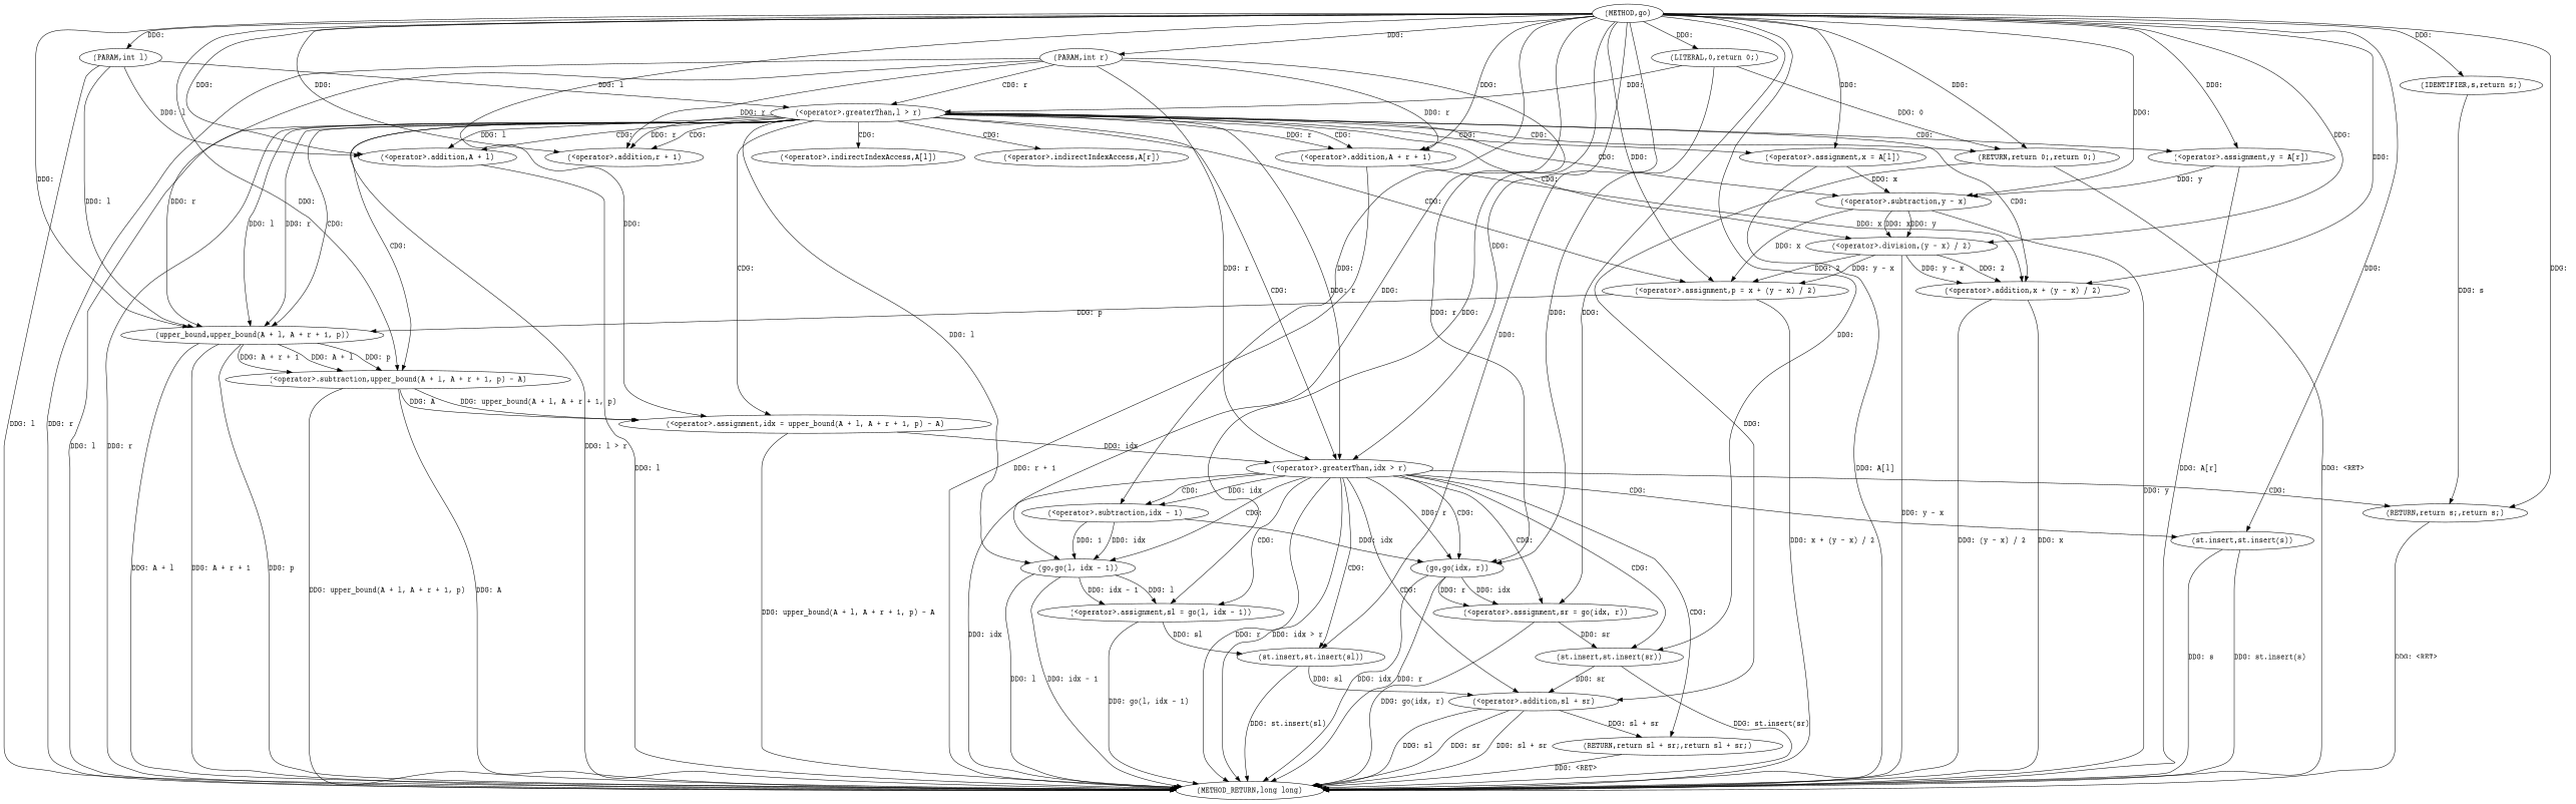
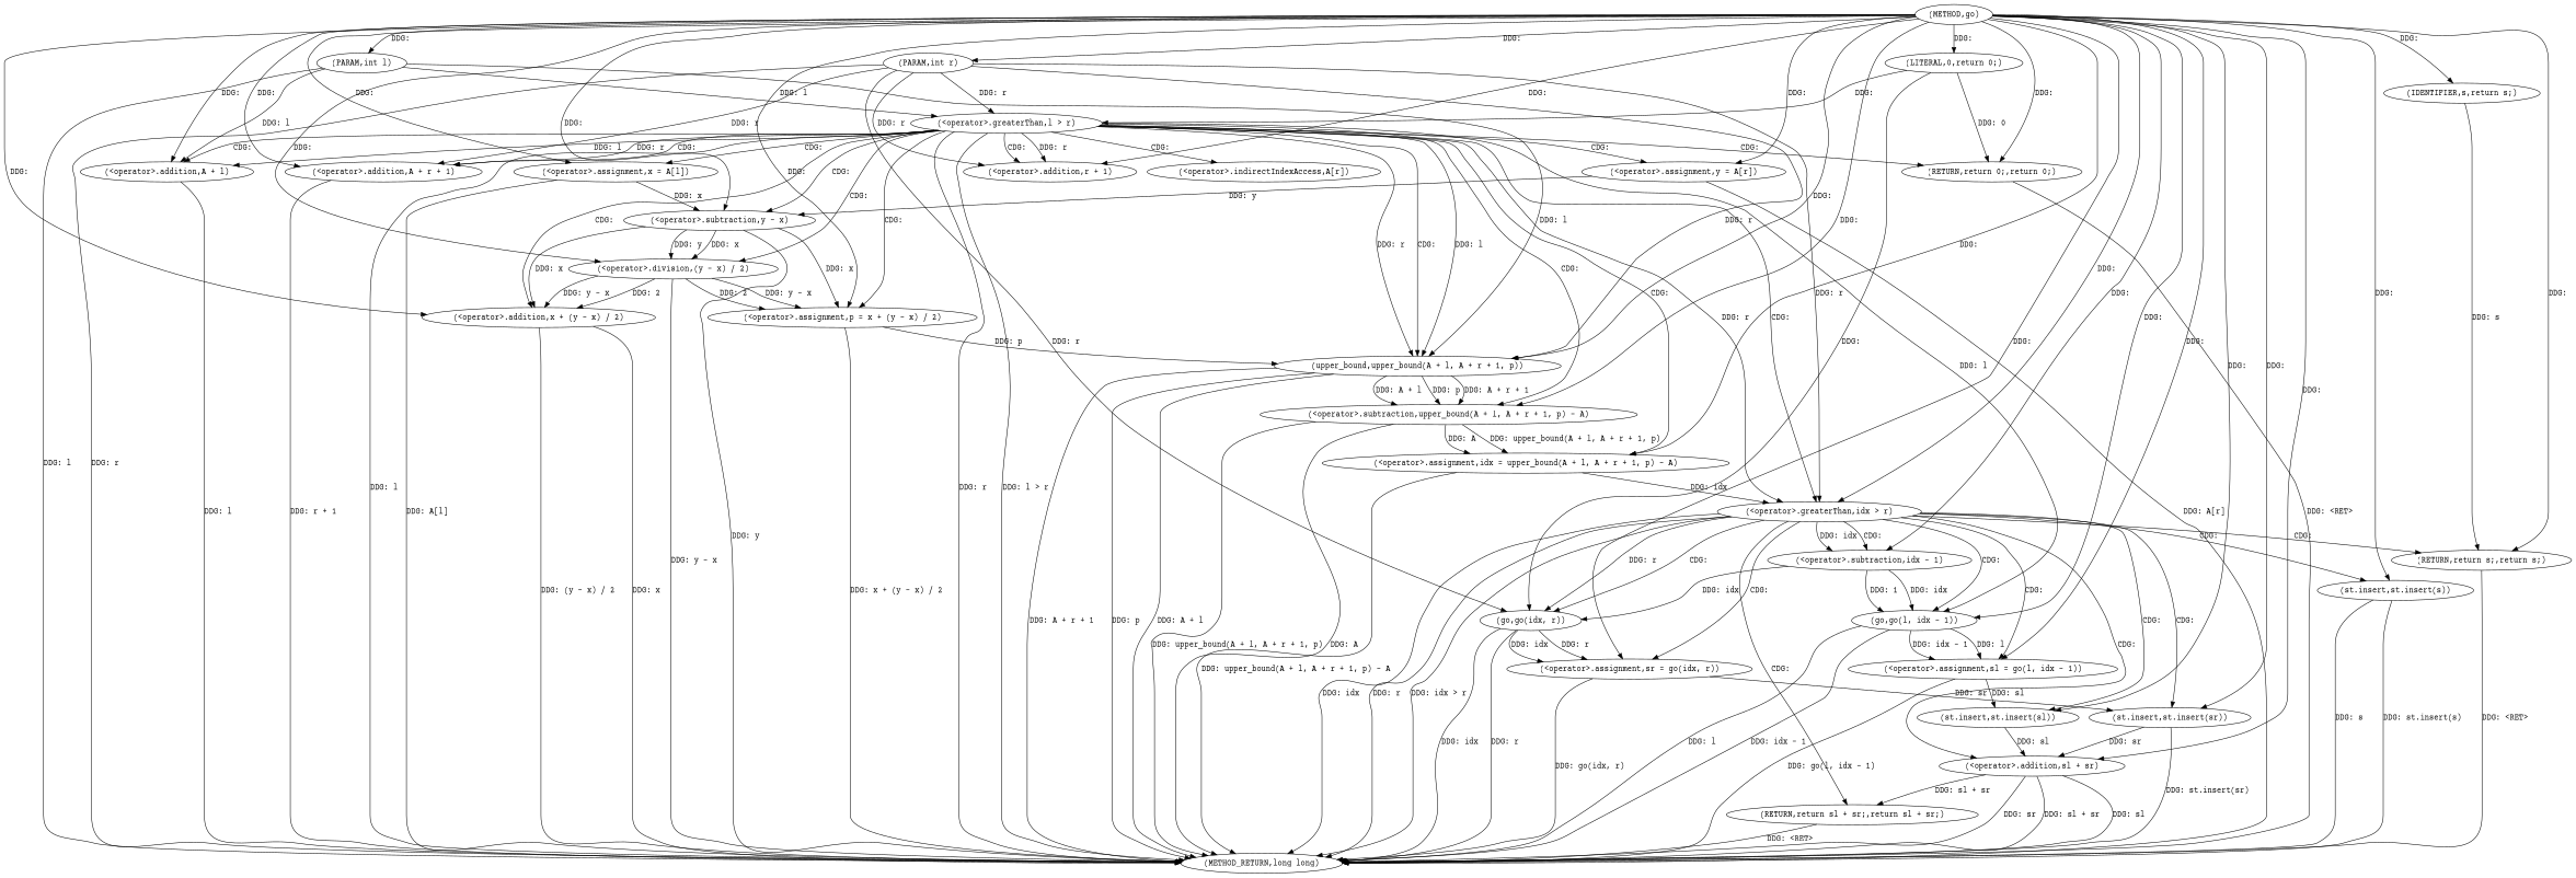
  digraph {
    fontname="Courier Prime"
    node [fontname="Courier Prime"]
    edge [fontname="Courier Prime"]
    n1 [label="(METHOD,go)"]
    n2 [label="(PARAM,int l)"]
    n3 [label="(PARAM,int r)"]
    n4 [label="(<operator>.assignment,x = A[l])"]
    n5 [label="(<operator>.assignment,y = A[r])"]
    n6 [label="(<operator>.assignment,p = x + (y - x) / 2)"]
    n7 [label="(<operator>.assignment,idx = upper_bound(A + l, A + r + 1, p) - A)"]
    n8 [label="(<operator>.assignment,sl = go(l, idx - 1))"]
    n9 [label="(<operator>.assignment,sr = go(idx, r))"]
    n10 [label="(st.insert,st.insert(sl))"]
    n11 [label="(st.insert,st.insert(sr))"]
    n12 [label="(RETURN,return 0;,return 0;)"]
    n13 [label="(<operator>.greaterThan,idx > r)"]
    n14 [label="(<operator>.addition,sl + sr)"]
    n15 [label="(LITERAL,0,return 0;)"]
    n16 [label="(<operator>.addition,x + (y - x) / 2)"]
    n17 [label="(<operator>.subtraction,upper_bound(A + l, A + r + 1, p) - A)"]
    n18 [label="(st.insert,st.insert(s))"]
    n19 [label="(RETURN,return s;,return s;)"]
    n20 [label="(go,go(l, idx - 1))"]
    n21 [label="(<operator>.division,(y - x) / 2)"]
    n22 [label="(upper_bound,upper_bound(A + l, A + r + 1, p))"]
    n23 [label="(IDENTIFIER,s,return s;)"]
    n24 [label="(<operator>.subtraction,idx - 1)"]
    n25 [label="(<operator>.subtraction,y - x)"]
    n26 [label="(<operator>.addition,A + l)"]
    n27 [label="(<operator>.addition,A + r + 1)"]
    n28 [label="(<operator>.addition,r + 1)"]
    n29 [label="(<operator>.greaterThan,l > r)"]
    n30 [label="(METHOD_RETURN,long long)"]
    n31 [label="(go,go(idx, r))"]
-   n32 [label="(<operator>.indirectIndexAccess,A[l])"]
    n33 [label="(<operator>.indirectIndexAccess,A[r])"]
    n34 [label="(RETURN,return sl + sr;,return sl + sr;)"]
    n1 -> n2 [label="DDG: "]
    n1 -> n3 [label="DDG: "]
    n1 -> n4 [label="DDG: "]
    n1 -> n5 [label="DDG: "]
    n1 -> n6 [label="DDG: "]
    n1 -> n7 [label="DDG: "]
    n1 -> n8 [label="DDG: "]
    n1 -> n9 [label="DDG: "]
    n1 -> n10 [label="DDG: "]
    n1 -> n11 [label="DDG: "]
    n1 -> n12 [label="DDG: "]
    n1 -> n13 [label="DDG: "]
-   n12 -> n14 [label="DDG: "]
+   n1 -> n14 [label="DDG: "]
    n1 -> n15 [label="DDG: "]
    n1 -> n16 [label="DDG: "]
    n1 -> n17 [label="DDG: "]
    n1 -> n18 [label="DDG: "]
    n1 -> n19 [label="DDG: "]
    n1 -> n20 [label="DDG: "]
    n1 -> n21 [label="DDG: "]
    n1 -> n22 [label="DDG: "]
    n1 -> n23 [label="DDG: "]
    n1 -> n24 [label="DDG: "]
    n1 -> n25 [label="DDG: "]
    n1 -> n26 [label="DDG: "]
    n1 -> n27 [label="DDG: "]
    n1 -> n28 [label="DDG: "]
    n2 -> n22 [label="DDG: l"]
    n2 -> n26 [label="DDG: l"]
    n2 -> n29 [label="DDG: l"]
    n2 -> n30 [label="DDG: l"]
    n3 -> n13 [label="DDG: r"]
    n3 -> n22 [label="DDG: r"]
    n3 -> n27 [label="DDG: r"]
    n3 -> n28 [label="DDG: r"]
-   n3 -> n29 [label="CDG: r"]
+   n3 -> n29 [label="DDG: r"]
    n3 -> n30 [label="DDG: r"]
    n3 -> n31 [label="DDG: r"]
    n4 -> n25 [label="DDG: x"]
    n4 -> n30 [label="DDG: A[l]"]
    n5 -> n25 [label="DDG: y"]
    n5 -> n30 [label="DDG: A[r]"]
    n6 -> n22 [label="DDG: p"]
    n6 -> n30 [label="DDG: x + (y - x) / 2"]
    n7 -> n13 [label="DDG: idx"]
    n7 -> n30 [label="DDG: upper_bound(A + l, A + r + 1, p) - A"]
    n8 -> n10 [label="DDG: sl"]
    n8 -> n30 [label="DDG: go(l, idx - 1)"]
    n9 -> n11 [label="DDG: sr"]
    n9 -> n30 [label="DDG: go(idx, r)"]
    n10 -> n14 [label="DDG: sl"]
-   n10 -> n30 [label="DDG: st.insert(sl)"]
    n11 -> n14 [label="DDG: sr"]
    n11 -> n30 [label="DDG: st.insert(sr)"]
    n12 -> n30 [label="DDG: <RET>"]
    n13 -> n8 [label="CDG: "]
    n13 -> n9 [label="CDG: "]
    n13 -> n10 [label="CDG: "]
    n13 -> n11 [label="CDG: "]
    n13 -> n14 [label="CDG: "]
    n13 -> n18 [label="CDG: "]
    n13 -> n19 [label="CDG: "]
    n13 -> n20 [label="CDG: "]
    n13 -> n24 [label="DDG: idx"]
    n13 -> n24 [label="CDG: "]
    n13 -> n30 [label="DDG: idx"]
    n13 -> n30 [label="DDG: r"]
    n13 -> n30 [label="DDG: idx > r"]
    n13 -> n31 [label="DDG: r"]
    n13 -> n31 [label="CDG: "]
    n13 -> n34 [label="CDG: "]
    n14 -> n30 [label="DDG: sl"]
    n14 -> n30 [label="DDG: sr"]
    n14 -> n30 [label="DDG: sl + sr"]
    n14 -> n34 [label="DDG: sl + sr"]
    n15 -> n12 [label="DDG: 0"]
    n15 -> n29 [label="DDG: "]
    n15 -> n31 [label="DDG: "]
    n16 -> n30 [label="DDG: x"]
    n16 -> n30 [label="DDG: (y - x) / 2"]
    n17 -> n7 [label="DDG: upper_bound(A + l, A + r + 1, p)"]
    n17 -> n7 [label="DDG: A"]
    n17 -> n30 [label="DDG: upper_bound(A + l, A + r + 1, p)"]
    n17 -> n30 [label="DDG: A"]
    n18 -> n30 [label="DDG: st.insert(s)"]
    n18 -> n30 [label="DDG: s"]
    n19 -> n30 [label="DDG: <RET>"]
    n20 -> n8 [label="DDG: l"]
    n20 -> n8 [label="DDG: idx - 1"]
    n20 -> n30 [label="DDG: l"]
    n20 -> n30 [label="DDG: idx - 1"]
    n21 -> n6 [label="DDG: 2"]
    n21 -> n6 [label="DDG: y - x"]
    n21 -> n16 [label="DDG: 2"]
    n21 -> n16 [label="DDG: y - x"]
    n21 -> n30 [label="DDG: y - x"]
    n22 -> n17 [label="DDG: A + r + 1"]
    n22 -> n17 [label="DDG: A + l"]
    n22 -> n17 [label="DDG: p"]
    n22 -> n30 [label="DDG: A + l"]
    n22 -> n30 [label="DDG: A + r + 1"]
    n22 -> n30 [label="DDG: p"]
    n23 -> n19 [label="DDG: s"]
    n24 -> n20 [label="DDG: idx"]
    n24 -> n20 [label="DDG: 1"]
    n24 -> n31 [label="DDG: idx"]
    n25 -> n6 [label="DDG: x"]
-   n27 -> n16 [label="DDG: x"]
+   n25 -> n16 [label="DDG: x"]
    n25 -> n21 [label="DDG: x"]
    n25 -> n21 [label="DDG: y"]
    n25 -> n30 [label="DDG: y"]
    n26 -> n30 [label="DDG: l"]
    n27 -> n30 [label="DDG: r + 1"]
    n29 -> n4 [label="CDG: "]
    n29 -> n5 [label="CDG: "]
    n29 -> n6 [label="CDG: "]
    n29 -> n7 [label="CDG: "]
    n29 -> n12 [label="CDG: "]
    n29 -> n13 [label="DDG: r"]
    n29 -> n13 [label="CDG: "]
    n29 -> n16 [label="CDG: "]
    n29 -> n17 [label="CDG: "]
    n29 -> n20 [label="DDG: l"]
    n29 -> n21 [label="CDG: "]
    n29 -> n22 [label="DDG: l"]
    n29 -> n22 [label="DDG: r"]
    n29 -> n22 [label="CDG: "]
    n29 -> n25 [label="CDG: "]
    n29 -> n26 [label="DDG: l"]
    n29 -> n26 [label="CDG: "]
    n29 -> n27 [label="DDG: r"]
    n29 -> n27 [label="CDG: "]
    n29 -> n28 [label="DDG: r"]
    n29 -> n28 [label="CDG: "]
    n29 -> n30 [label="DDG: l"]
    n29 -> n30 [label="DDG: r"]
    n29 -> n30 [label="DDG: l > r"]
-   n29 -> n32 [label="CDG: "]
    n29 -> n33 [label="CDG: "]
    n31 -> n9 [label="DDG: idx"]
    n31 -> n9 [label="DDG: r"]
    n31 -> n30 [label="DDG: idx"]
    n31 -> n30 [label="DDG: r"]
    n34 -> n30 [label="DDG: <RET>"]
  }
